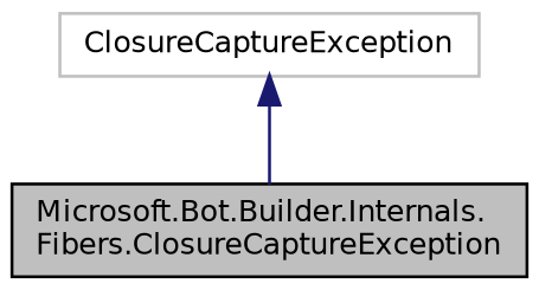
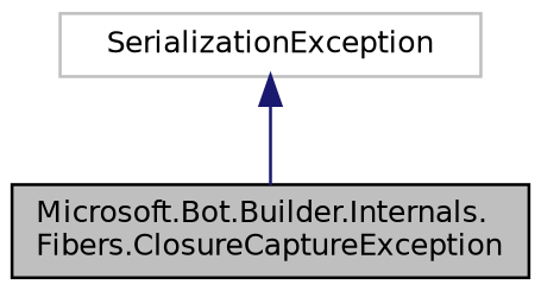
  digraph {
    node [fontname=Helvetica fontsize=10 shape=record style=filled]
    n1 [color=black fillcolor=grey75 fontcolor=black height=0.2 label="Microsoft.Bot.Builder.Internals.\lFibers.ClosureCaptureException" width=0.4]
-   n2 [color=grey75 fillcolor=white height=0.2 label=ClosureCaptureException width=0.4]
+   n2 [color=grey75 fillcolor=white height=0.2 label=SerializationException width=0.4]
    n2 -> n1 [color=midnightblue dir=back fontname=Helvetica fontsize=10 labelfontname=Helvetica labelfontsize=10 style=solid]
  }
